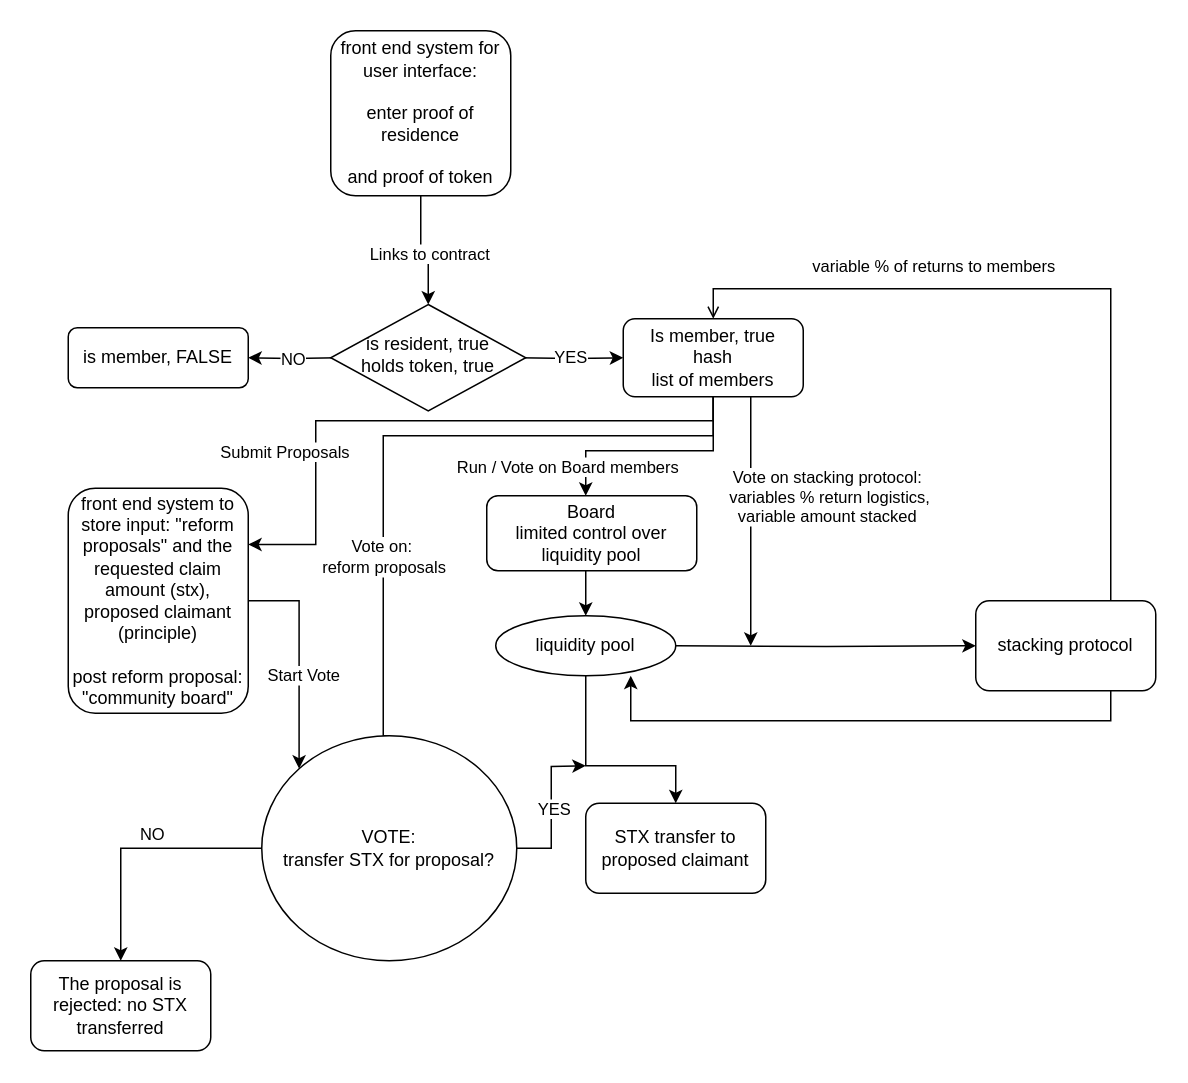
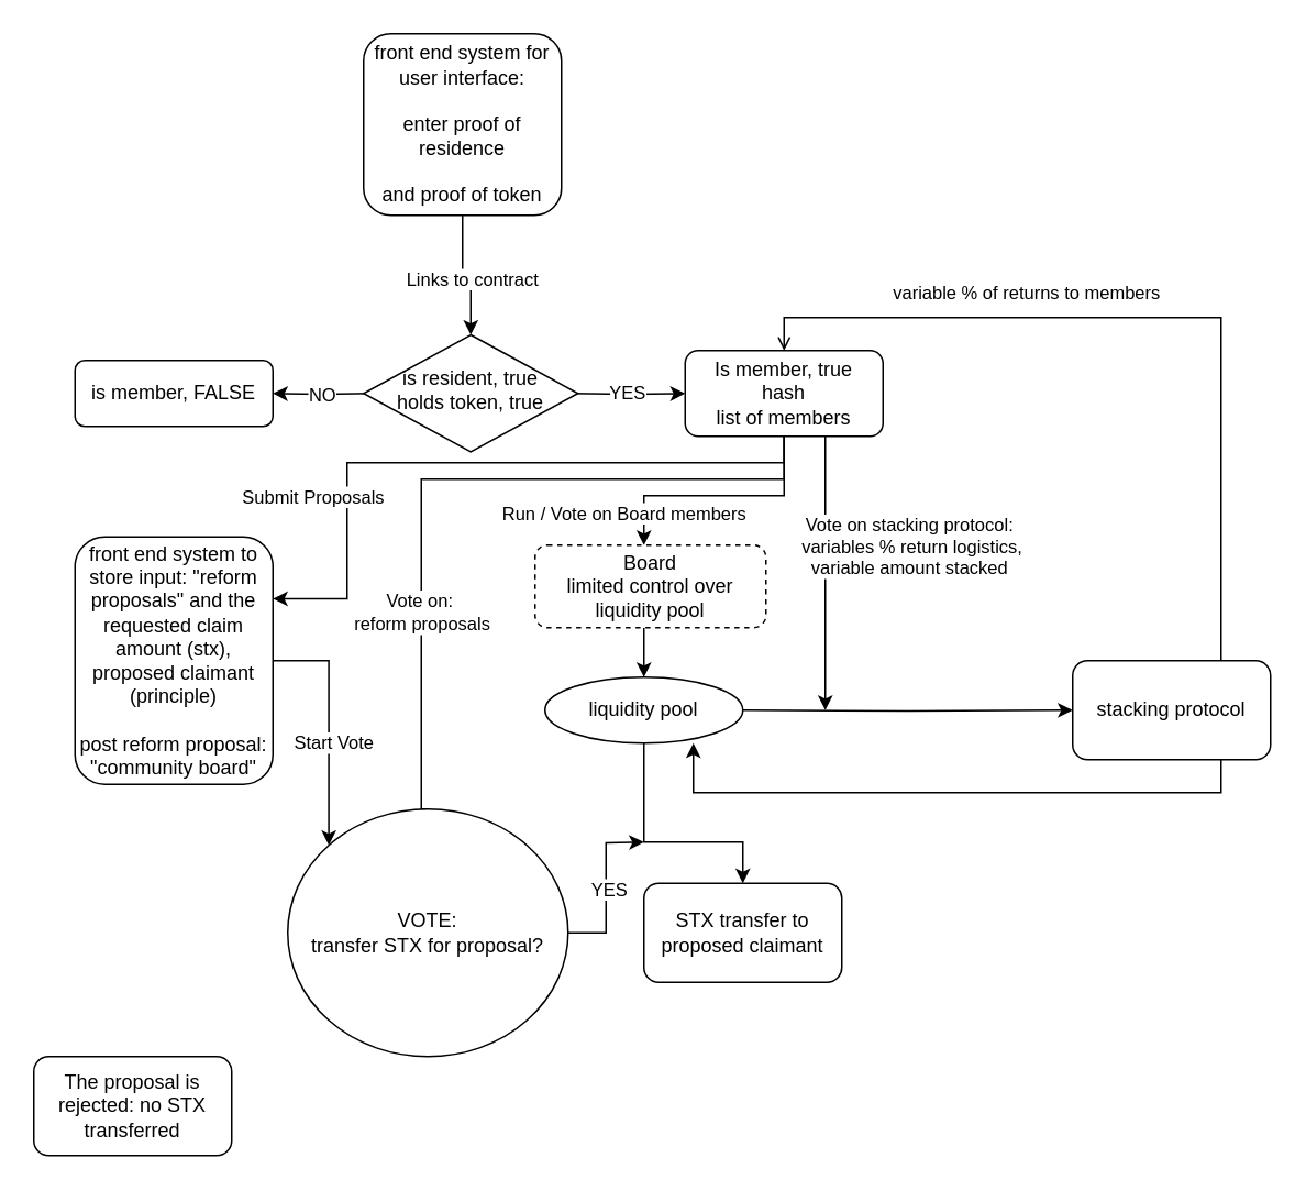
  <mxCell id="0" />
  <mxCell id="1" parent="0" />
  <mxCell id="2" style="edgeStyle=orthogonalEdgeStyle;rounded=0;orthogonalLoop=1;jettySize=auto;html=1;" edge="1" parent="1"><mxGeometry relative="1" as="geometry"><mxPoint x="500" y="430" as="targetPoint" /><mxPoint x="500" y="264" as="sourcePoint" /></mxGeometry></mxCell>
  <mxCell id="3" value="Vote on stacking protocol:&lt;br&gt;&amp;nbsp;variables % return logistics,&lt;br&gt;variable amount stacked" style="edgeLabel;html=1;align=center;verticalAlign=middle;resizable=0;points=[];" vertex="1" connectable="0" parent="2"><mxGeometry x="0.254" y="4" relative="1" as="geometry"><mxPoint x="46" y="-38" as="offset" /></mxGeometry></mxCell>
  <mxCell id="4" style="edgeStyle=orthogonalEdgeStyle;rounded=0;orthogonalLoop=1;jettySize=auto;html=1;entryX=1;entryY=0.25;entryDx=0;entryDy=0;" edge="1" parent="1" source="10" target="21"><mxGeometry relative="1" as="geometry"><Array as="points"><mxPoint x="475" y="280" /><mxPoint x="210" y="280" /><mxPoint x="210" y="363" /></Array></mxGeometry></mxCell>
  <mxCell id="5" value="Submit Proposals&amp;nbsp;" style="edgeLabel;html=1;align=center;verticalAlign=middle;resizable=0;points=[];" vertex="1" connectable="0" parent="4"><mxGeometry x="-0.045" y="1" relative="1" as="geometry"><mxPoint x="-106" y="19" as="offset" /></mxGeometry></mxCell>
  <mxCell id="6" style="edgeStyle=orthogonalEdgeStyle;rounded=0;orthogonalLoop=1;jettySize=auto;html=1;entryX=0.5;entryY=0;entryDx=0;entryDy=0;endArrow=none;" edge="1" parent="1" source="10" target="26"><mxGeometry relative="1" as="geometry"><Array as="points"><mxPoint x="475" y="290" /><mxPoint x="255" y="290" /></Array></mxGeometry></mxCell>
  <mxCell id="7" value="Vote on:&lt;br&gt;&amp;nbsp;reform proposals" style="edgeLabel;html=1;align=center;verticalAlign=middle;resizable=0;points=[];" vertex="1" connectable="0" parent="6"><mxGeometry x="0.064" y="4" relative="1" as="geometry"><mxPoint x="-9" y="76" as="offset" /></mxGeometry></mxCell>
  <mxCell id="8" style="edgeStyle=orthogonalEdgeStyle;rounded=0;orthogonalLoop=1;jettySize=auto;html=1;" edge="1" parent="1" source="10" target="36"><mxGeometry relative="1" as="geometry"><Array as="points"><mxPoint x="475" y="300" /><mxPoint x="390" y="300" /></Array></mxGeometry></mxCell>
  <mxCell id="9" value="Run / Vote on Board members" style="edgeLabel;html=1;align=center;verticalAlign=middle;resizable=0;points=[];" vertex="1" connectable="0" parent="8"><mxGeometry x="0.367" y="2" relative="1" as="geometry"><mxPoint x="-31" y="8" as="offset" /></mxGeometry></mxCell>
  <mxCell id="10" value="Is member, true&lt;br&gt;hash&lt;br&gt;list of members" style="rounded=1;whiteSpace=wrap;html=1;fontSize=12;glass=0;strokeWidth=1;shadow=0;" parent="1" vertex="1"><mxGeometry x="415" y="212" width="120" height="52" as="geometry" /></mxCell>
  <mxCell id="11" value="NO&lt;br&gt;" style="edgeStyle=orthogonalEdgeStyle;rounded=0;orthogonalLoop=1;jettySize=auto;html=1;exitX=0;exitY=0.5;exitDx=0;exitDy=0;entryX=1;entryY=0.5;entryDx=0;entryDy=0;" edge="1" parent="1" target="14"><mxGeometry relative="1" as="geometry"><mxPoint x="225" y="238" as="sourcePoint" /></mxGeometry></mxCell>
  <mxCell id="12" value="YES" style="edgeStyle=orthogonalEdgeStyle;rounded=0;orthogonalLoop=1;jettySize=auto;html=1;exitX=1;exitY=0.5;exitDx=0;exitDy=0;" edge="1" parent="1" target="10"><mxGeometry relative="1" as="geometry"><mxPoint x="345" y="238" as="sourcePoint" /></mxGeometry></mxCell>
  <mxCell id="13" value="is resident, true&lt;br&gt;holds token, true" style="rhombus;whiteSpace=wrap;html=1;shadow=0;fontFamily=Helvetica;fontSize=12;align=center;strokeWidth=1;spacing=6;spacingTop=-4;" parent="1" vertex="1"><mxGeometry x="220" y="202.5" width="130" height="71" as="geometry" /></mxCell>
  <mxCell id="14" value="is member, FALSE" style="rounded=1;whiteSpace=wrap;html=1;fontSize=12;glass=0;strokeWidth=1;shadow=0;" parent="1" vertex="1"><mxGeometry x="45" y="218" width="120" height="40" as="geometry" /></mxCell>
  <mxCell id="15" style="edgeStyle=orthogonalEdgeStyle;rounded=0;orthogonalLoop=1;jettySize=auto;html=1;" edge="1" parent="1" target="32"><mxGeometry relative="1" as="geometry"><mxPoint x="450" y="430" as="sourcePoint" /></mxGeometry></mxCell>
  <mxCell id="16" style="edgeStyle=orthogonalEdgeStyle;rounded=0;orthogonalLoop=1;jettySize=auto;html=1;entryX=0.5;entryY=0;entryDx=0;entryDy=0;" edge="1" parent="1" source="18" target="13"><mxGeometry relative="1" as="geometry" /></mxCell>
  <mxCell id="17" value="Links to contract" style="edgeLabel;html=1;align=center;verticalAlign=middle;resizable=0;points=[];" vertex="1" connectable="0" parent="16"><mxGeometry x="0.4" y="2" relative="1" as="geometry"><mxPoint x="-2" y="-11" as="offset" /></mxGeometry></mxCell>
  <mxCell id="18" value="front end system for user interface:&lt;br&gt;&lt;br&gt;enter proof of residence&lt;br&gt;&lt;br&gt;and proof of token" style="rounded=1;whiteSpace=wrap;html=1;" vertex="1" parent="1"><mxGeometry x="220" y="20" width="120" height="110" as="geometry" /></mxCell>
  <mxCell id="19" style="edgeStyle=orthogonalEdgeStyle;rounded=0;orthogonalLoop=1;jettySize=auto;html=1;entryX=0;entryY=0;entryDx=0;entryDy=0;" edge="1" parent="1" source="21" target="26"><mxGeometry relative="1" as="geometry" /></mxCell>
  <mxCell id="20" value="Start Vote" style="edgeLabel;html=1;align=center;verticalAlign=middle;resizable=0;points=[];" vertex="1" connectable="0" parent="19"><mxGeometry x="0.134" y="3" relative="1" as="geometry"><mxPoint as="offset" /></mxGeometry></mxCell>
  <mxCell id="21" value="front end system to store input: &quot;reform proposals&quot; and the requested claim amount (stx), proposed claimant (principle)&lt;br&gt;&lt;br&gt;post reform proposal: &quot;community board&quot;" style="rounded=1;whiteSpace=wrap;html=1;" vertex="1" parent="1"><mxGeometry x="45" y="325" width="120" height="150" as="geometry" /></mxCell>
- <mxCell id="22" style="edgeStyle=orthogonalEdgeStyle;rounded=0;orthogonalLoop=1;jettySize=auto;html=1;entryX=0.5;entryY=0;entryDx=0;entryDy=0;" edge="1" parent="1" source="26" target="28"><mxGeometry relative="1" as="geometry" /></mxCell>
- <mxCell id="23" value="NO&lt;br&gt;" style="edgeLabel;html=1;align=center;verticalAlign=middle;resizable=0;points=[];" vertex="1" connectable="0" parent="22"><mxGeometry x="-0.12" relative="1" as="geometry"><mxPoint y="-10" as="offset" /></mxGeometry></mxCell>
  <mxCell id="24" style="edgeStyle=orthogonalEdgeStyle;rounded=0;orthogonalLoop=1;jettySize=auto;html=1;" edge="1" parent="1" source="26"><mxGeometry relative="1" as="geometry"><mxPoint x="390" y="510" as="targetPoint" /></mxGeometry></mxCell>
  <mxCell id="25" value="YES" style="edgeLabel;html=1;align=center;verticalAlign=middle;resizable=0;points=[];" vertex="1" connectable="0" parent="24"><mxGeometry x="-0.01" y="-1" relative="1" as="geometry"><mxPoint as="offset" /></mxGeometry></mxCell>
  <mxCell id="26" value="VOTE:&lt;br&gt;transfer STX for proposal?" style="ellipse;whiteSpace=wrap;html=1;" vertex="1" parent="1"><mxGeometry x="174" y="490" width="170" height="150" as="geometry" /></mxCell>
  <mxCell id="27" value="STX transfer to proposed claimant" style="rounded=1;whiteSpace=wrap;html=1;" vertex="1" parent="1"><mxGeometry x="390" y="535" width="120" height="60" as="geometry" /></mxCell>
  <mxCell id="28" value="The proposal is rejected: no STX transferred" style="rounded=1;whiteSpace=wrap;html=1;" vertex="1" parent="1"><mxGeometry x="20" y="640" width="120" height="60" as="geometry" /></mxCell>
  <mxCell id="29" style="edgeStyle=orthogonalEdgeStyle;rounded=0;orthogonalLoop=1;jettySize=auto;html=1;entryX=0.75;entryY=1;entryDx=0;entryDy=0;" edge="1" parent="1" source="32"><mxGeometry relative="1" as="geometry"><mxPoint x="420" y="450" as="targetPoint" /><Array as="points"><mxPoint x="740" y="480" /><mxPoint x="420" y="480" /></Array></mxGeometry></mxCell>
  <mxCell id="30" style="edgeStyle=orthogonalEdgeStyle;rounded=0;orthogonalLoop=1;jettySize=auto;html=1;entryX=0.5;entryY=0;entryDx=0;entryDy=0;endArrow=open;" edge="1" parent="1" source="32" target="10"><mxGeometry relative="1" as="geometry"><Array as="points"><mxPoint x="740" y="192" /><mxPoint x="475" y="192" /></Array></mxGeometry></mxCell>
  <mxCell id="31" value="variable % of returns to members" style="edgeLabel;html=1;align=center;verticalAlign=middle;resizable=0;points=[];" vertex="1" connectable="0" parent="30"><mxGeometry x="0.327" y="-2" relative="1" as="geometry"><mxPoint y="-14" as="offset" /></mxGeometry></mxCell>
  <mxCell id="32" value="stacking protocol" style="rounded=1;whiteSpace=wrap;html=1;" vertex="1" parent="1"><mxGeometry x="650" y="400" width="120" height="60" as="geometry" /></mxCell>
  <mxCell id="33" style="edgeStyle=orthogonalEdgeStyle;rounded=0;orthogonalLoop=1;jettySize=auto;html=1;" edge="1" parent="1" source="34" target="27"><mxGeometry relative="1" as="geometry"><Array as="points"><mxPoint x="390" y="510" /><mxPoint x="450" y="510" /></Array></mxGeometry></mxCell>
  <mxCell id="34" value="liquidity pool" style="ellipse;whiteSpace=wrap;html=1;" vertex="1" parent="1"><mxGeometry x="330" y="410" width="120" height="40" as="geometry" /></mxCell>
  <mxCell id="35" style="edgeStyle=orthogonalEdgeStyle;rounded=0;orthogonalLoop=1;jettySize=auto;html=1;" edge="1" parent="1" source="36" target="34"><mxGeometry relative="1" as="geometry"><Array as="points"><mxPoint x="390" y="390" /><mxPoint x="390" y="390" /></Array></mxGeometry></mxCell>
- <mxCell id="36" value="Board&lt;br&gt;limited control over liquidity pool" style="rounded=1;whiteSpace=wrap;html=1;" vertex="1" parent="1"><mxGeometry x="324" y="330" width="140" height="50" as="geometry" /></mxCell>
+ <mxCell id="36" value="Board&lt;br&gt;limited control over liquidity pool" style="rounded=1;whiteSpace=wrap;html=1;dashed=1;" vertex="1" parent="1"><mxGeometry x="324" y="330" width="140" height="50" as="geometry" /></mxCell>
